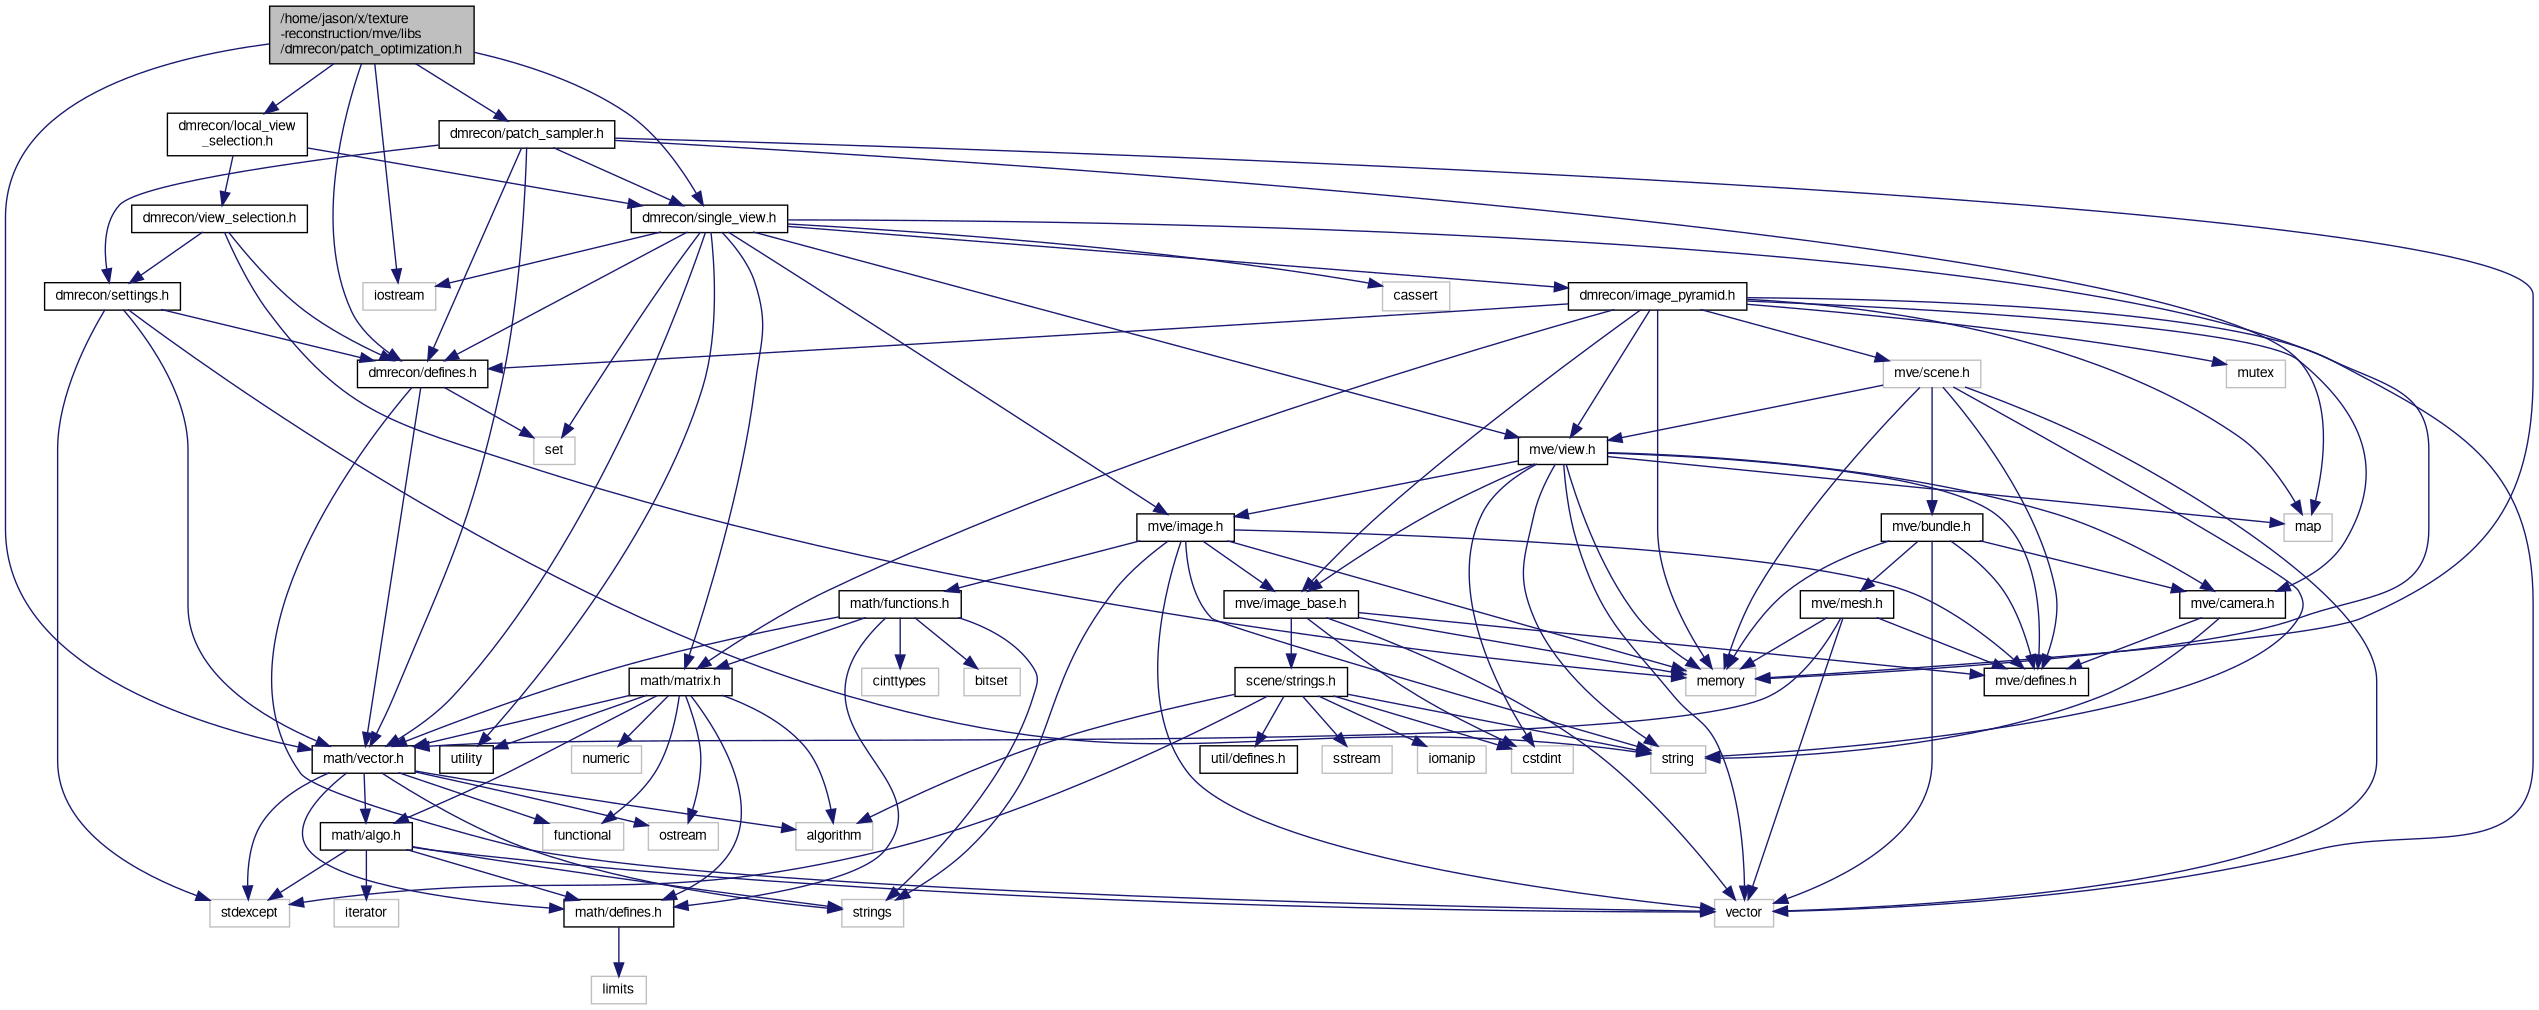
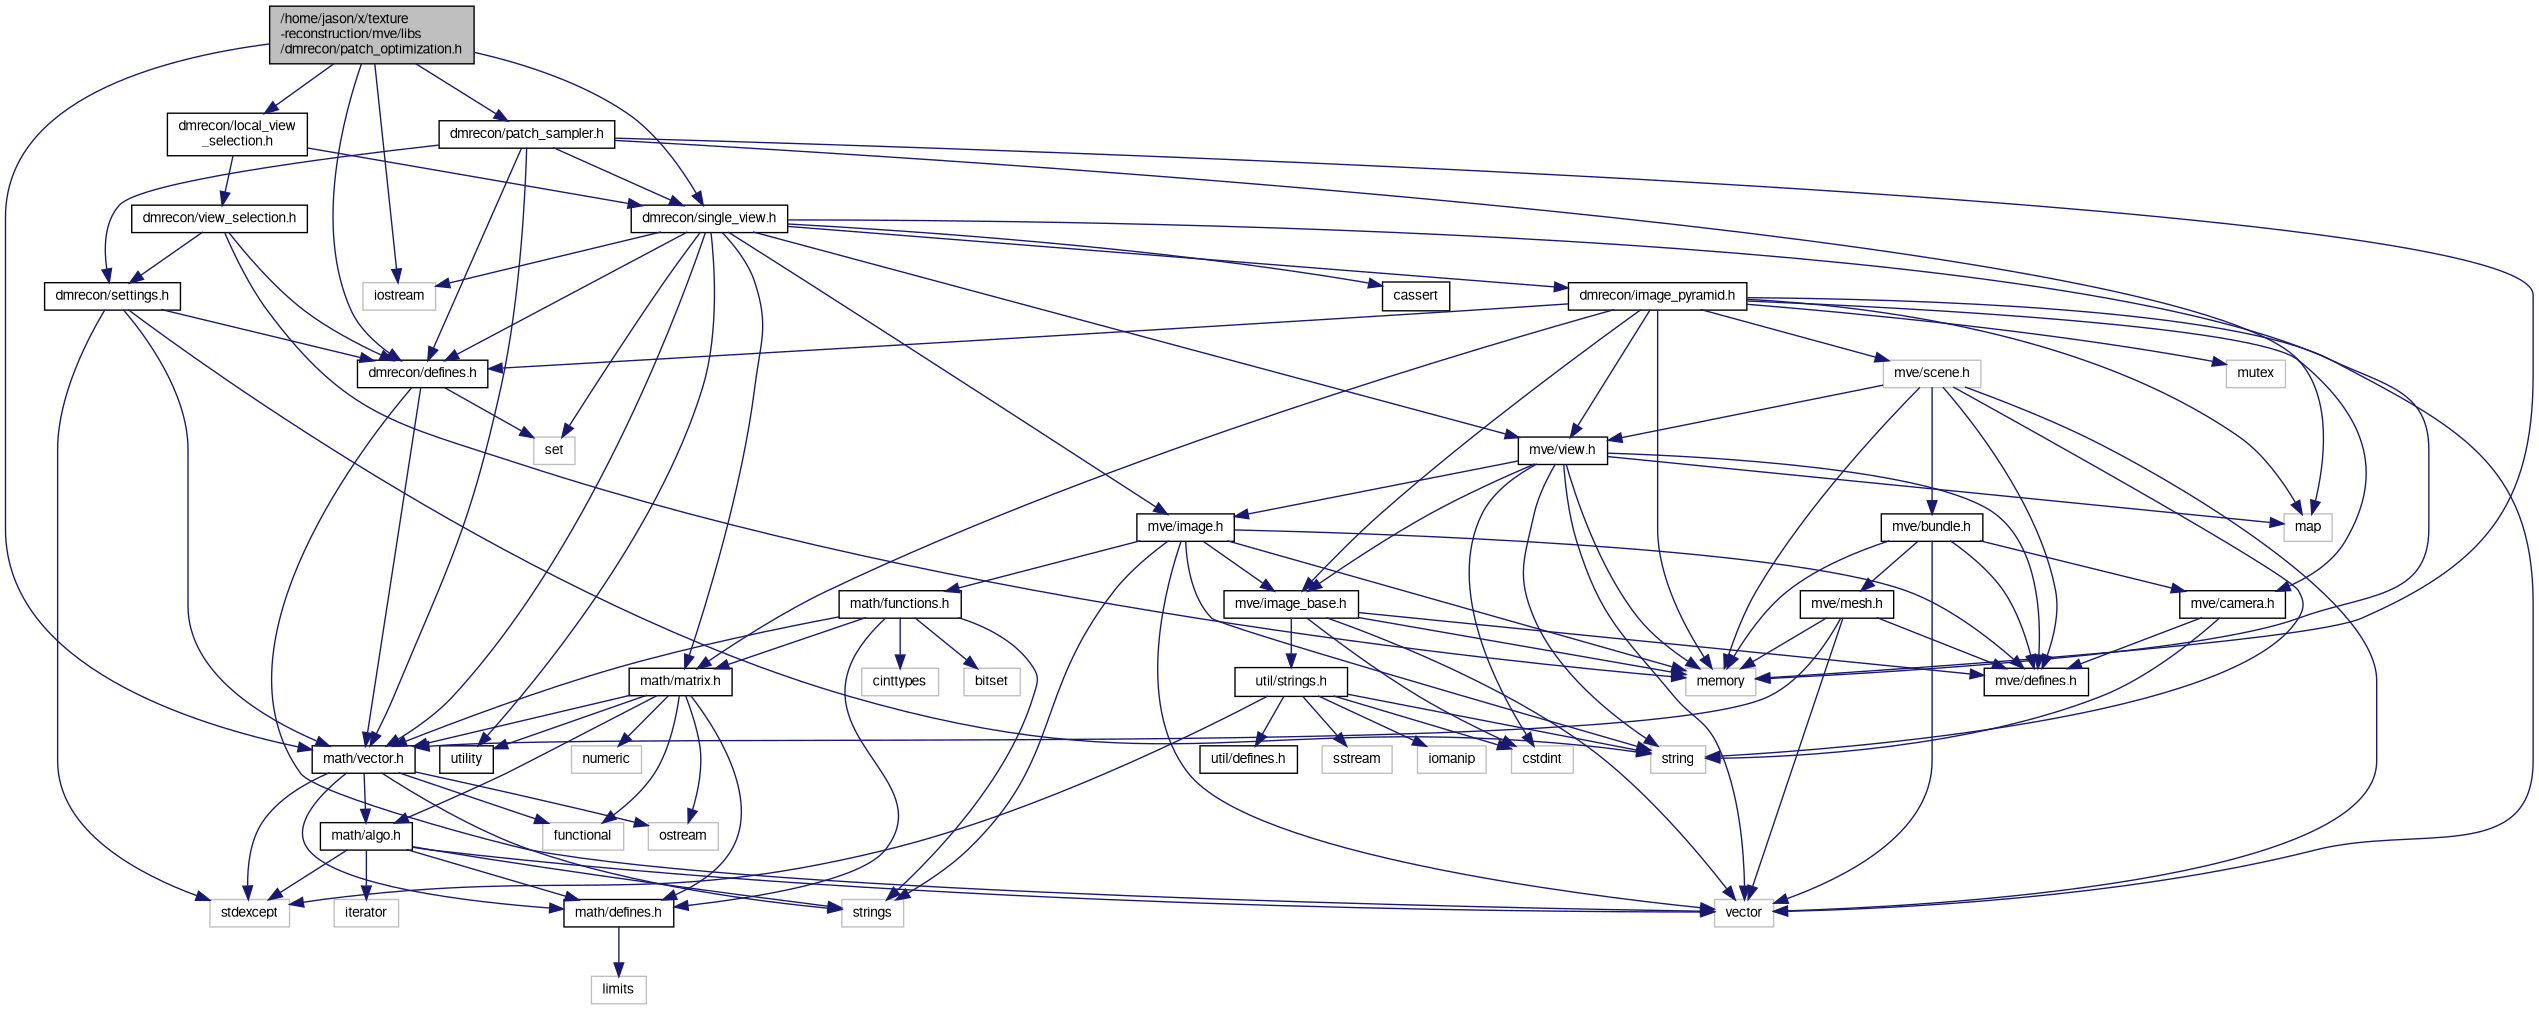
  digraph {
    node [color=black fillcolor=white fontname=FreeSans fontsize=10 shape=record style=filled]
    edge [color=midnightblue fontname=FreeSans fontsize=10 labelfontname=FreeSans labelfontsize=10 style=solid]
    n1 [fillcolor=grey75 fontcolor=black height=0.2 label="/home/jason/x/texture\l-reconstruction/mve/libs\l/dmrecon/patch_optimization.h" width=0.4]
    n2 [color=grey75 height=0.2 label=iostream width=0.4]
    n3 [height=0.2 label="math/vector.h" width=0.4]
    n4 [height=0.2 label="dmrecon/defines.h" width=0.4]
    n5 [height=0.2 label="dmrecon/patch_sampler.h" width=0.4]
    n6 [height=0.2 label="dmrecon/single_view.h" width=0.4]
    n7 [height=0.2 label="dmrecon/local_view\l_selection.h" width=0.4]
-   n8 [color=grey75 height=0.2 label=algorithm width=0.4]
    n9 [color=grey75 height=0.2 label=functional width=0.4]
    n10 [color=grey75 height=0.2 label=stdexcept width=0.4]
    n11 [color=grey75 height=0.2 label=strings width=0.4]
    n12 [color=grey75 height=0.2 label=ostream width=0.4]
    n13 [height=0.2 label="math/defines.h" width=0.4]
    n14 [height=0.2 label="math/algo.h" width=0.4]
    n15 [color=grey75 height=0.2 label=vector width=0.4]
    n16 [color=grey75 height=0.2 label=set width=0.4]
    n17 [color=grey75 height=0.2 label=map width=0.4]
    n18 [color=grey75 height=0.2 label=memory width=0.4]
    n19 [height=0.2 label="dmrecon/settings.h" width=0.4]
-   n20 [color=grey75 height=0.2 label=cassert width=0.4]
+   n20 [height=0.2 label=cassert width=0.4]
    n21 [height=0.2 label=utility width=0.4]
    n22 [height=0.2 label="math/matrix.h" width=0.4]
    n23 [height=0.2 label="mve/view.h" width=0.4]
    n24 [height=0.2 label="mve/image.h" width=0.4]
    n25 [height=0.2 label="dmrecon/image_pyramid.h" width=0.4]
    n26 [height=0.2 label="dmrecon/view_selection.h" width=0.4]
    n27 [color=grey75 height=0.2 label=numeric width=0.4]
    n28 [color=grey75 height=0.2 label=limits width=0.4]
    n29 [color=grey75 height=0.2 label=iterator width=0.4]
    n30 [color=grey75 height=0.2 label=string width=0.4]
    n31 [color=grey75 height=0.2 label=cstdint width=0.4]
    n32 [height=0.2 label="mve/defines.h" width=0.4]
    n33 [height=0.2 label="mve/camera.h" width=0.4]
    n34 [height=0.2 label="mve/image_base.h" width=0.4]
    n35 [height=0.2 label="math/functions.h" width=0.4]
    n36 [color=grey75 height=0.2 label=mutex width=0.4]
    n37 [color=grey75 height=0.2 label="mve/scene.h" width=0.4]
-   n38 [height=0.2 label="scene/strings.h" width=0.4]
+   n38 [height=0.2 label="util/strings.h" width=0.4]
    n39 [color=grey75 height=0.2 label=sstream width=0.4]
    n40 [color=grey75 height=0.2 label=iomanip width=0.4]
    n41 [height=0.2 label="util/defines.h" width=0.4]
    n42 [color=grey75 height=0.2 label=bitset width=0.4]
    n43 [color=grey75 height=0.2 label=cinttypes width=0.4]
    n44 [height=0.2 label="mve/bundle.h" width=0.4]
    n45 [height=0.2 label="mve/mesh.h" width=0.4]
    n1 -> n2
    n1 -> n3
    n1 -> n4
    n1 -> n5
    n1 -> n6
    n1 -> n7
-   n3 -> n8
    n3 -> n9
    n3 -> n10
    n3 -> n11
    n3 -> n12
    n3 -> n13
    n3 -> n14
    n4 -> n3
    n4 -> n15
    n4 -> n16
    n5 -> n3
    n5 -> n4
    n5 -> n6
    n5 -> n17
    n5 -> n18
    n5 -> n19
    n6 -> n2
    n6 -> n3
    n6 -> n4
    n6 -> n16
    n6 -> n18
    n6 -> n20
    n6 -> n21
    n6 -> n22
    n6 -> n23
    n6 -> n24
    n6 -> n25
    n7 -> n6
    n7 -> n26
    n13 -> n28
    n14 -> n10
    n14 -> n11
    n14 -> n13
    n14 -> n15
    n14 -> n29
    n19 -> n3
    n19 -> n4
    n19 -> n10
    n19 -> n30
    n22 -> n3
-   n22 -> n8
    n22 -> n9
    n22 -> n12
    n22 -> n13
    n22 -> n14
    n22 -> n21
    n22 -> n27
    n23 -> n15
    n23 -> n17
    n23 -> n18
    n23 -> n24
    n23 -> n30
    n23 -> n31
    n23 -> n32
-   n23 -> n33
    n23 -> n34
    n24 -> n11
    n24 -> n15
    n24 -> n18
    n24 -> n30
    n24 -> n32
    n24 -> n34
    n24 -> n35
    n25 -> n4
    n25 -> n15
    n25 -> n17
    n25 -> n18
    n25 -> n22
    n25 -> n23
    n25 -> n33
    n25 -> n34
    n25 -> n36
    n25 -> n37
    n26 -> n4
    n26 -> n18
    n26 -> n19
    n33 -> n30
    n33 -> n32
    n34 -> n15
    n34 -> n18
    n34 -> n31
    n34 -> n32
    n34 -> n38
    n35 -> n3
    n35 -> n11
    n35 -> n13
    n35 -> n22
    n35 -> n42
    n35 -> n43
    n37 -> n15
    n37 -> n18
    n37 -> n23
    n37 -> n30
    n37 -> n32
    n37 -> n44
-   n38 -> n8
    n38 -> n10
    n38 -> n30
    n38 -> n31
    n38 -> n39
    n38 -> n40
    n38 -> n41
    n44 -> n15
    n44 -> n18
    n44 -> n32
    n44 -> n33
    n44 -> n45
    n45 -> n3
    n45 -> n15
    n45 -> n18
    n45 -> n32
  }
